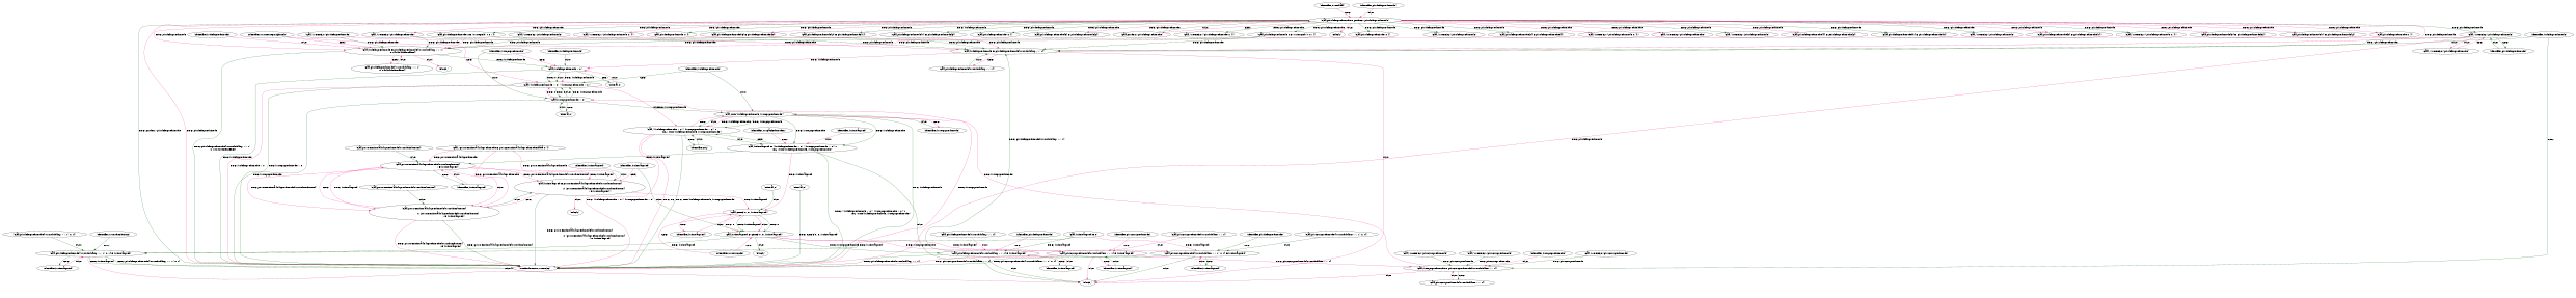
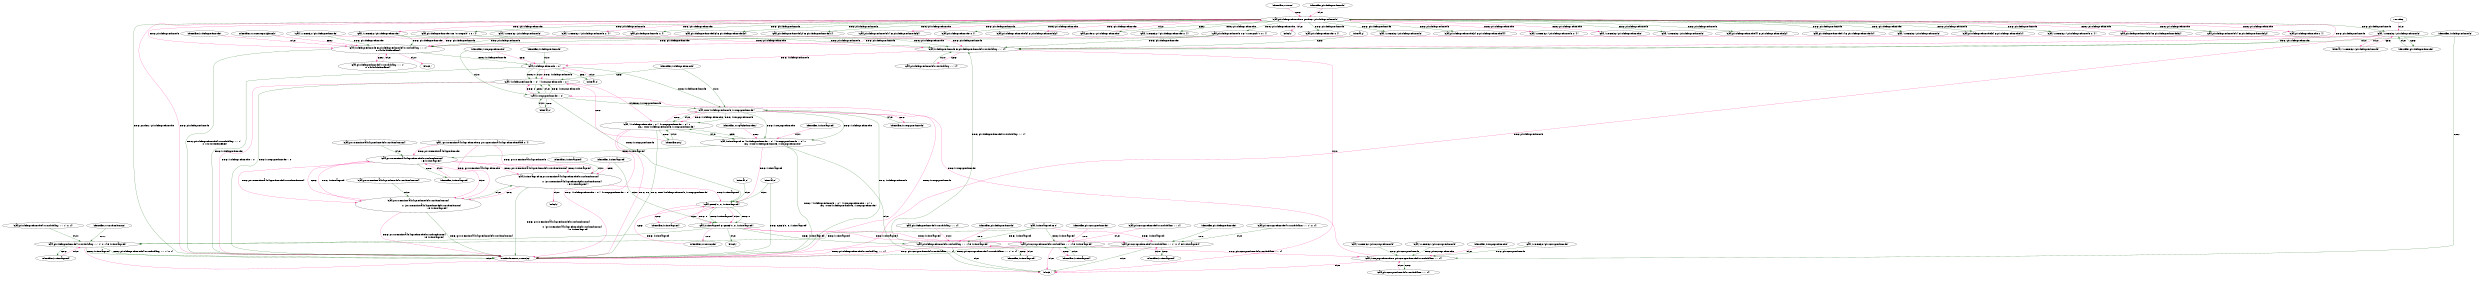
  digraph {
    edge [color=darkgreen]
    n1 [label="(Call,(WORD32*)pi1_left_pred_mode)"]
    n2 [label="(Call,i1_left_pred_mode = pi1_left_pred_mode[u1_sub_blk_y << 1])"]
    n3 [label="(Call,i1_left_pred_mode = pi1_left_pred_mode[(u1_sub_blk_y << 1)\n + u4_4x4_left_offset])"]
    n4 [label="(Identifier,pi1_left_pred_mode)"]
    n5 [label="(MethodReturn,WORD32)"]
-   n6 [label="(Call,*(WORD32*)pi1_left_pred_mode)"]
+   n6 [label="(Literal,*(WORD32*)pi1_left_pred_mode)"]
    n7 [label="(Call,i1_left_pred_mode < 0)"]
    n8 [label="(Block,)"]
    n9 [label="(Call,pi1_left_pred_mode[u1_sub_blk_y << 1])"]
    n10 [label="(Block,)"]
    n11 [label="(Call,pi1_left_pred_mode[(u1_sub_blk_y << 1)\n + u4_4x4_left_offset])"]
    n12 [label="(Call,pi1_left_pred_mode = ps_dec->pi1_left_pred_mode)"]
    n13 [label="(Call,(WORD32*)(pi1_left_pred_mode + 4))"]
    n14 [label="(Call,pi1_left_pred_mode + 4)"]
    n15 [label="(Call,pi1_left_pred_mode[6] = pi1_left_pred_mode[3])"]
    n16 [label="(Call,pi1_left_pred_mode[2] = pi1_left_pred_mode[1])"]
    n17 [label="(Call,pi1_left_pred_mode += (u1_topmb) ? 0 : 4)"]
    n18 [label="(Call,pi1_left_pred_mode[7] = pi1_left_pred_mode[3])"]
    n19 [label="(Call,pi1_left_pred_mode + 4)"]
    n20 [label="(Call,pi1_left_pred_mode[5] = pi1_left_pred_mode[2])"]
    n21 [label="(Call,ps_dec->pi1_left_pred_mode)"]
    n22 [label="(Call,(WORD32*)(pi1_left_pred_mode + 4))"]
    n23 [label="(Block,)"]
    n24 [label="(Call,pi1_left_pred_mode + 4)"]
    n25 [label="(Call,(WORD32*)pi1_left_pred_mode)"]
    n26 [label="(Call,pi1_left_pred_mode[2] = pi1_left_pred_mode[4])"]
    n27 [label="(Call,(WORD32*)(pi1_left_pred_mode + 4))"]
    n28 [label="(Call,(WORD32*)pi1_left_pred_mode)"]
    n29 [label="(Call,(WORD32*)pi1_left_pred_mode)"]
    n30 [label="(Call,pi1_left_pred_mode[4] = pi1_left_pred_mode[2])"]
    n31 [label="(Call,pi1_left_pred_mode += (u1_topmb) ? 0 : 4)"]
    n32 [label="(Call,pi1_left_pred_mode[1] = pi1_left_pred_mode[0])"]
    n33 [label="(Call,(WORD32*)pi1_left_pred_mode)"]
    n34 [label="(Call,(WORD32*)pi1_left_pred_mode)"]
    n35 [label="(Call,pi1_left_pred_mode[3] = pi1_left_pred_mode[1])"]
    n36 [label="(Call,(WORD32*)(pi1_left_pred_mode + 4))"]
    n37 [label="(Call,pi1_left_pred_mode[3] = pi1_left_pred_mode[6])"]
    n38 [label="(Call,pi1_left_pred_mode[1] = pi1_left_pred_mode[2])"]
    n39 [label="(Call,pi1_left_pred_mode + 4)"]
    n40 [label="(Call,(i1_left_pred_mode < 0) | (i1_top_pred_mode < 0))"]
    n41 [label="(Call,MIN(i1_left_pred_mode, i1_top_pred_mode))"]
    n42 [label="(Literal,0)"]
    n43 [label="(Call,i1_top_pred_mode < 0)"]
    n44 [label="(Call,((i1_left_pred_mode < 0) | (i1_top_pred_mode < 0)) ?\n                            DC : MIN(i1_left_pred_mode, i1_top_pred_mode))"]
    n45 [label="(Call,i1_intra_pred = ((i1_left_pred_mode < 0) | (i1_top_pred_mode < 0)) ?\n                            DC : MIN(i1_left_pred_mode, i1_top_pred_mode))"]
    n46 [label="(Identifier,i1_top_pred_mode)"]
    n47 [label="(Literal,0)"]
    n48 [label="(Identifier,DC)"]
    n49 [label="(Call,pu1_rem_intra4x4_pred_mode[u1_sub_mb_num]\n                                                     >= i1_intra_pred)"]
    n50 [label="(Call,CLIP3(0, 8, i1_intra_pred))"]
    n51 [label="(Call,i1_intra_pred = pu1_rem_intra4x4_pred_mode[u1_sub_mb_num]\n\n                                     + (pu1_rem_intra4x4_pred_mode[u1_sub_mb_num]\n                                                     >= i1_intra_pred))"]
    n52 [label="(Call,pu1_rem_intra4x4_pred_mode[u1_sub_mb_num]\n\n                                     + (pu1_rem_intra4x4_pred_mode[u1_sub_mb_num]\n                                                     >= i1_intra_pred))"]
    n53 [label="(Identifier,i1_intra_pred)"]
    n54 [label="(Call,i1_intra_pred = CLIP3(0, 8, i1_intra_pred))"]
    n55 [label="(Identifier,i1_intra_pred)"]
    n56 [label="(Block,)"]
    n57 [label="(Call,pi1_cur_pred_mode[u1_sub_blk_x << 1] = i1_intra_pred)"]
    n58 [label="(Call,pi1_cur_pred_mode[(u1_sub_blk_x << 1) + 1] = i1_intra_pred)"]
    n59 [label="(Call,pi1_left_pred_mode[u1_sub_blk_y << 1] = i1_intra_pred)"]
    n60 [label="(Call,pi1_left_pred_mode[(u1_sub_blk_y << 1) + 1] = i1_intra_pred)"]
    n61 [label="(Block,)"]
    n62 [label="(Call,i1_top_pred_mode = pi1_cur_pred_mode[u1_sub_blk_x << 1])"]
    n63 [label="(Identifier,i1_intra_pred)"]
    n64 [label="(Identifier,i1_intra_pred)"]
    n65 [label="(Identifier,i1_intra_pred)"]
    n66 [label="(Identifier,i1_intra_pred)"]
    n67 [label="(Call,pi1_cur_pred_mode[u1_sub_blk_x << 1])"]
    n68 [label="(Call,pi1_left_pred_mode[(u1_sub_blk_y << 1) + 1])"]
    n69 [label="(Identifier,i1_left_pred_mode)"]
    n70 [label="(Call,(WORD32*)pi1_left_pred_mode)"]
    n71 [label="(Call,i1_intra_pred = 0)"]
    n72 [label="(Literal,0)"]
    n73 [label="(Identifier,i1_top_pred_mode)"]
    n74 [label="(Literal,8)"]
    n75 [label="(Identifier,i1_intra_pred)"]
    n76 [label="(Call,pu1_rem_intra4x4_pred_mode[u1_sub_mb_num])"]
    n77 [label="(Call,pu1_rem_intra4x4_pred_mode[u1_sub_mb_num])"]
    n78 [label="(Call,pi1_cur_pred_mode[(u1_sub_blk_x << 1) + 1])"]
    n79 [label="(Identifier,u7_sub_mb_num)"]
    n80 [label="(Identifier,pi1_left_pred_mode)"]
-   n81 [label="(Identifier,u1_mbaff)"]
+   n81 [label="(Identifier,u1_use)"]
    n82 [label="(Identifier,i1_intra_pred)"]
    n83 [label="(Call,pi1_cur_pred_mode[u1_sub_blk_x << 1])"]
    n84 [label="(Call,(WORD32*)pi1_left_pred_mode)"]
    n85 [label="(Identifier,u1_use_top_right_mb)"]
+   n86 [label="(Literal,2)"]
    n87 [label="(Identifier,u1_packed_modes)"]
    n88 [label="(Identifier,i1_left_pred_mode)"]
    n89 [label="(Identifier,i1_intra_pred)"]
    n90 [label="(Identifier,u1_err_code)"]
    n91 [label="(Identifier,pi1_left_pred_mode)"]
    n92 [label="(Identifier,i1_left_pred_mode)"]
    n93 [label="(Call,(WORD32*)pi1_cur_pred_mode)"]
    n94 [label="(Call,*pu1_rem_intra4x4_pred_mode = pu1_prev_intra4x4_pred_mode_data + 4)"]
    n95 [label="(Call,pi1_left_pred_mode[u1_sub_blk_y << 1])"]
    n96 [label="(Call,(WORD32*)pi1_cur_pred_mode)"]
    n97 [label="(Identifier,i1_top_pred_mode)"]
    n98 [label="(Call,(WORD32*)pi1_cur_pred_mode)"]
    n99 [label="(Identifier,pi1_cur_pred_mode)"]
    n100 [label="(Identifier,i1_left_pred_mode)"]
    n101 [label="(Identifier,pi1_left_pred_mode)"]
+   1001952
    n1 -> n2 [label="DDG: pi1_left_pred_mode"]
    n1 -> n3 [color=deeppink label="DDG: pi1_left_pred_mode"]
    n1 -> n4 [label="CFG: "]
    n1 -> n5 [color=deeppink label="DDG: pi1_left_pred_mode"]
    n1 -> n6 [color=deeppink label="AST: "]
    n2 -> n7 [color=deeppink label="DDG: i1_left_pred_mode"]
    n2 -> n8 [color=deeppink label="AST: "]
    n2 -> n9 [color=deeppink label="CFG: "]
    n3 -> n5 [label="DDG: pi1_left_pred_mode[(u1_sub_blk_y << 1)\n + u4_4x4_left_offset]"]
    n3 -> n7 [label="DDG: i1_left_pred_mode"]
    n3 -> n10 [color=deeppink label="AST: "]
    n3 -> n11 [color=deeppink label="CFG: "]
    n4 -> n1 [label="AST: "]
    n6 -> n1 [color=deeppink label="CFG: "]
    n7 -> n5 [label="DDG: i1_left_pred_mode"]
    n7 -> n40 [label="AST: "]
    n7 -> n40 [color=deeppink label="DDG: i1_left_pred_mode"]
    n7 -> n40 [label="DDG: 0"]
+   n7 -> n41 [label="DDG: i1_left_pred_mode"]
    n7 -> n42 [label="CFG: "]
    n9 -> n2 [label="AST: "]
    n11 -> n3 [color=deeppink label="AST: "]
    n12 -> n1 [label="DDG: pi1_left_pred_mode"]
    n12 -> n2 [color=deeppink label="DDG: pi1_left_pred_mode"]
    n12 -> n3 [color=deeppink label="DDG: pi1_left_pred_mode"]
    n12 -> n5 [label="DDG: ps_dec->pi1_left_pred_mode"]
    n12 -> n5 [color=deeppink label="DDG: pi1_left_pred_mode"]
    n12 -> n13 [color=deeppink label="DDG: pi1_left_pred_mode"]
    n12 -> n14 [label="DDG: pi1_left_pred_mode"]
-   n12 -> n15 [color=deeppink label="DDG: pi1_left_pred_mode"]
-   n12 -> n16 [label="DDG: i1_left_pred_mode"]
+   n12 -> n15 [label="DDG: pi1_left_pred_mode"]
+   n12 -> n16 [label="DDG: pi1_left_pred_mode"]
    n12 -> n17 [label="DDG: pi1_left_pred_mode"]
-   n12 -> n18 [label="DDG: pi1_left_pred_mode"]
+   n12 -> n18 [color=deeppink label="DDG: pi1_left_pred_mode"]
    n12 -> n19 [label="DDG: pi1_left_pred_mode"]
    n12 -> n20 [color=deeppink label="DDG: pi1_left_pred_mode"]
-   n12 -> n21 [color=deeppink label="CFG: "]
+   n12 -> n21 [label="CFG: "]
    n12 -> n22 [label="DDG: pi1_left_pred_mode"]
    n12 -> n23 [color=deeppink label="AST: "]
    n12 -> n24 [label="DDG: pi1_left_pred_mode"]
    n12 -> n25 [label="DDG: pi1_left_pred_mode"]
    n12 -> n26 [label="DDG: pi1_left_pred_mode"]
    n12 -> n27 [color=deeppink label="DDG: pi1_left_pred_mode"]
    n12 -> n28 [color=deeppink label="DDG: pi1_left_pred_mode"]
    n12 -> n29 [label="DDG: pi1_left_pred_mode"]
-   n12 -> n30 [color=deeppink label="DDG: pi1_left_pred_mode"]
+   n12 -> n30 [label="DDG: pi1_left_pred_mode"]
    n12 -> n31 [label="DDG: pi1_left_pred_mode"]
-   n12 -> n32 [label="DDG: pi1_left_pred_mode"]
+   n32 -> n12 [label="DDG: pi1_left_pred_mode"]
    n12 -> n33 [label="DDG: pi1_left_pred_mode"]
    n12 -> n34 [color=deeppink label="DDG: pi1_left_pred_mode"]
-   n12 -> n35 [color=deeppink label="DDG: pi1_left_pred_mode"]
+   n12 -> n35 [label="DDG: pi1_left_pred_mode"]
    n12 -> n36 [label="DDG: pi1_left_pred_mode"]
    n12 -> n37 [color=deeppink label="DDG: pi1_left_pred_mode"]
-   n12 -> n38 [color=deeppink label="DDG: pi1_left_pred_mode"]
+   n12 -> n38 [label="DDG: pi1_left_pred_mode"]
    n12 -> n39 [color=deeppink label="DDG: pi1_left_pred_mode"]
    n17 -> n2 [label="DDG: pi1_left_pred_mode"]
    n17 -> n3 [color=deeppink label="DDG: pi1_left_pred_mode"]
-   n21 -> n12 [label="AST: "]
+   n21 -> n12 [color=deeppink label="AST: "]
    n31 -> n2 [label="DDG: pi1_left_pred_mode"]
    n31 -> n3 [label="DDG: pi1_left_pred_mode"]
    n34 -> n2 [label="DDG: pi1_left_pred_mode"]
    n34 -> n3 [label="DDG: pi1_left_pred_mode"]
    n40 -> n5 [color=deeppink label="DDG: i1_left_pred_mode < 0"]
    n40 -> n5 [label="DDG: i1_top_pred_mode < 0"]
-   n40 -> n43 [label="DDG: 8"]
+   n40 -> n43 [label="CFG: "]
    n40 -> n44 [color=deeppink label="AST: "]
    n41 -> n5 [label="DDG: i1_left_pred_mode"]
    n41 -> n5 [color=deeppink label="DDG: i1_top_pred_mode"]
    n41 -> n44 [label="AST: "]
    n41 -> n44 [color=deeppink label="DDG: i1_left_pred_mode"]
    n41 -> n44 [label="DDG: i1_top_pred_mode"]
    n41 -> n45 [label="DDG: i1_left_pred_mode"]
    n41 -> n45 [label="DDG: i1_top_pred_mode"]
    n41 -> n46 [color=deeppink label="CFG: "]
    n42 -> n7 [color=deeppink label="AST: "]
-   n43 -> n5 [label="DDG: i1_top_pred_mode"]
+   n43 -> n50 [label="DDG: i1_top_pred_mode"]
    n43 -> n40 [label="AST: "]
    n43 -> n40 [label="DDG: i1_top_pred_mode"]
    n43 -> n40 [color=deeppink label="DDG: 0"]
    n43 -> n41 [label="DDG: i1_top_pred_mode"]
    n43 -> n47 [label="CFG: "]
    n44 -> n5 [color=deeppink label="DDG: DC"]
    n44 -> n5 [label="DDG: MIN(i1_left_pred_mode, i1_top_pred_mode)"]
    n44 -> n5 [color=deeppink label="DDG: (i1_left_pred_mode < 0) | (i1_top_pred_mode < 0)"]
    n44 -> n41 [color=deeppink label="CFG: "]
    n44 -> n45 [label="AST: "]
    n44 -> n48 [label="CFG: "]
    n45 -> n5 [label="DDG: ((i1_left_pred_mode < 0) | (i1_top_pred_mode < 0)) ?\n                            DC : MIN(i1_left_pred_mode, i1_top_pred_mode)"]
    n45 -> n8 [label="AST: "]
    n45 -> n44 [label="CFG: "]
    n45 -> n49 [label="DDG: i1_intra_pred"]
    n45 -> n50 [color=deeppink label="DDG: i1_intra_pred"]
    n46 -> n41 [label="AST: "]
    n47 -> n43 [label="AST: "]
-   n85 -> n40 [color=deeppink label="CFG: "]
+   n48 -> n40 [color=deeppink label="CFG: "]
    n48 -> n44 [label="AST: "]
    n49 -> n51 [color=deeppink label="DDG: pu1_rem_intra4x4_pred_mode[u1_sub_mb_num]"]
    n49 -> n51 [color=deeppink label="DDG: i1_intra_pred"]
    n49 -> n52 [color=deeppink label="AST: "]
    n49 -> n52 [color=deeppink label="DDG: pu1_rem_intra4x4_pred_mode[u1_sub_mb_num]"]
    n49 -> n52 [color=deeppink label="DDG: i1_intra_pred"]
    n49 -> n53 [label="CFG: "]
    n50 -> n54 [color=deeppink label="AST: "]
    n50 -> n54 [label="DDG: 0"]
    n50 -> n54 [color=deeppink label="DDG: 8"]
    n50 -> n54 [label="DDG: i1_intra_pred"]
    n50 -> n55 [color=deeppink label="CFG: "]
    n51 -> n5 [label="DDG: pu1_rem_intra4x4_pred_mode[u1_sub_mb_num]\n\n                                     + (pu1_rem_intra4x4_pred_mode[u1_sub_mb_num]\n                                                     >= i1_intra_pred)"]
    n51 -> n50 [color=deeppink label="DDG: i1_intra_pred"]
    n51 -> n52 [color=deeppink label="CFG: "]
    n51 -> n56 [color=deeppink label="AST: "]
    n52 -> n5 [label="DDG: pu1_rem_intra4x4_pred_mode[u1_sub_mb_num]"]
    n52 -> n5 [color=deeppink label="DDG: pu1_rem_intra4x4_pred_mode[u1_sub_mb_num]\n                                                     >= i1_intra_pred"]
    n52 -> n49 [color=deeppink label="CFG: "]
    n52 -> n51 [label="AST: "]
    n53 -> n49 [color=deeppink label="AST: "]
-   n54 -> n57 [color=deeppink label="DDG: i1_top_pred_mode"]
+   n54 -> n57 [color=deeppink label="DDG: i1_intra_pred"]
    n54 -> n58 [color=deeppink label="DDG: i1_intra_pred"]
-   n54 -> n59 [label="DDG: i1_top_pred_mode"]
+   n54 -> n59 [label="DDG: i1_intra_pred"]
    n54 -> n60 [label="DDG: i1_intra_pred"]
    n54 -> n61 [label="AST: "]
    n55 -> n50 [color=deeppink label="AST: "]
    n57 -> n5 [color=deeppink label="DDG: pi1_cur_pred_mode[u1_sub_blk_x << 1]"]
    n57 -> n8 [color=deeppink label="AST: "]
    n57 -> n62 [color=deeppink label="DDG: pi1_cur_pred_mode[u1_sub_blk_x << 1]"]
    n57 -> n63 [color=deeppink label="CFG: "]
    n58 -> n5 [label="DDG: pi1_cur_pred_mode[(u1_sub_blk_x << 1) + 1]"]
    n58 -> n8 [label="AST: "]
    n58 -> n64 [label="CFG: "]
    n59 -> n2 [label="DDG: pi1_left_pred_mode[u1_sub_blk_y << 1]"]
-   n59 -> n5 [label="DDG: pi1_left_pred_mode[u1_sub_blk_y << 1]"]
+   n59 -> n5 [color=deeppink label="DDG: pi1_left_pred_mode[u1_sub_blk_y << 1]"]
    n59 -> n8 [label="AST: "]
    n59 -> n65 [label="CFG: "]
    n60 -> n5 [label="DDG: i1_intra_pred"]
    n60 -> n5 [label="DDG: pi1_left_pred_mode[(u1_sub_blk_y << 1) + 1]"]
    n60 -> n8 [color=deeppink label="AST: "]
    n60 -> n66 [label="CFG: "]
    n62 -> n8 [color=deeppink label="AST: "]
    n62 -> n43 [color=deeppink label="DDG: i1_top_pred_mode"]
    n62 -> n67 [label="CFG: "]
    n63 -> n57 [label="AST: "]
    n64 -> n58 [color=deeppink label="AST: "]
    n65 -> n59 [color=deeppink label="AST: "]
    n66 -> n60 [color=deeppink label="AST: "]
    n67 -> n62 [color=deeppink label="AST: "]
    n68 -> n60 [label="AST: "]
    n69 -> n7 [label="AST: "]
    n70 -> n2 [color=deeppink label="DDG: pi1_left_pred_mode"]
    n70 -> n3 [label="DDG: pi1_left_pred_mode"]
+   n71 -> n57 [label="DDG: i1_intra_pred"]
    n71 -> n58 [color=deeppink label="DDG: i1_intra_pred"]
    n71 -> n59 [label="DDG: i1_intra_pred"]
    n71 -> n60 [label="DDG: i1_intra_pred"]
    n72 -> n50 [label="AST: "]
    n73 -> n7 [color=deeppink label="CFG: "]
    n73 -> n43 [label="AST: "]
    n74 -> n5 [label="DDG: CLIP3(0, 8, i1_intra_pred)"]
+   n74 -> n50 [label="AST: "]
    n75 -> n51 [label="AST: "]
    n76 -> n52 [label="AST: "]
    n77 -> n49 [label="AST: "]
    n78 -> n58 [label="AST: "]
    n79 -> n60 [label="CFG: "]
    n80 -> n59 [color=deeppink label="CFG: "]
    n81 -> n12 [color=deeppink label="CFG: "]
    n82 -> n51 [color=deeppink label="CFG: "]
    n82 -> n54 [label="AST: "]
    n83 -> n57 [color=deeppink label="AST: "]
    n84 -> n2 [color=deeppink label="DDG: pi1_left_pred_mode"]
    n84 -> n3 [label="DDG: pi1_left_pred_mode"]
    n85 -> n3 [color=deeppink label="CFG: "]
+   n86 -> n2 [label="CFG: "]
    n87 -> n45 [color=deeppink label="CFG: "]
    n88 -> n40 [label="CFG: "]
    n88 -> n41 [label="AST: "]
    n89 -> n45 [color=deeppink label="AST: "]
    n90 -> n50 [color=deeppink label="CFG: "]
-   n90 -> n54 [color=deeppink label="CFG: "]
+   n54 -> n90 [color=deeppink label="CFG: "]
    n91 -> n12 [color=deeppink label="AST: "]
    n92 -> n2 [label="AST: "]
    n92 -> n62 [label="CFG: "]
    n93 -> n62 [label="DDG: pi1_cur_pred_mode"]
    n94 -> n49 [color=deeppink label="DDG: pu1_rem_intra4x4_pred_mode"]
    n94 -> n51 [color=deeppink label="DDG: pu1_rem_intra4x4_pred_mode"]
    n94 -> n52 [color=deeppink label="DDG: pu1_rem_intra4x4_pred_mode"]
    n95 -> n59 [color=deeppink label="AST: "]
    n96 -> n62 [label="DDG: pi1_cur_pred_mode"]
    n97 -> n62 [color=deeppink label="AST: "]
    n98 -> n62 [label="DDG: pi1_cur_pred_mode"]
    n99 -> n57 [color=deeppink label="CFG: "]
    n100 -> n3 [color=deeppink label="AST: "]
    n101 -> n58 [label="CFG: "]
+   1001952 -> n1 [color=deeppink label="AST: "]
  }
